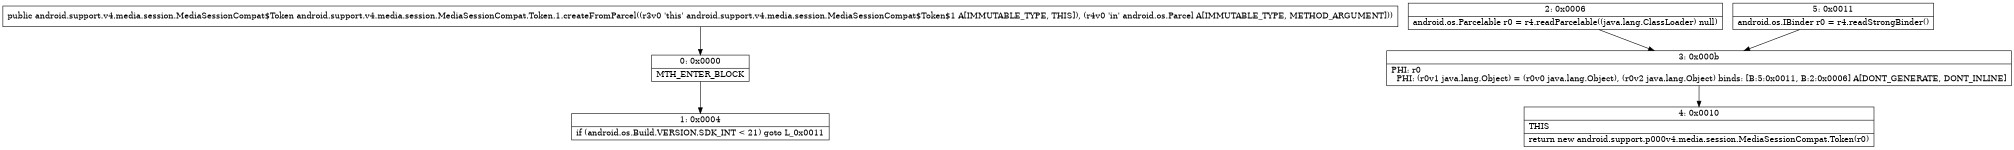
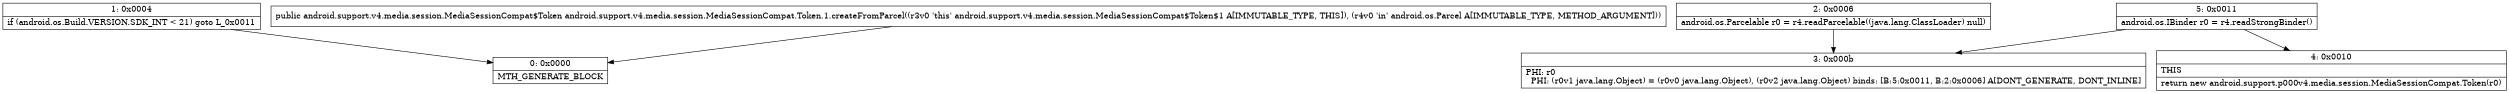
  digraph {
    node [shape=record]
-   n1 [label="{0\:\ 0x0000|MTH_ENTER_BLOCK\l}"]
+   n1 [label="{0\:\ 0x0000|MTH_GENERATE_BLOCK\l}"]
    n2 [label="{1\:\ 0x0004|if (android.os.Build.VERSION.SDK_INT \< 21) goto L_0x0011\l}"]
    n3 [label="{2\:\ 0x0006|android.os.Parcelable r0 = r4.readParcelable((java.lang.ClassLoader) null)\l}"]
    n4 [label="{3\:\ 0x000b|PHI: r0 \l  PHI: (r0v1 java.lang.Object) = (r0v0 java.lang.Object), (r0v2 java.lang.Object) binds: [B:5:0x0011, B:2:0x0006] A[DONT_GENERATE, DONT_INLINE]\l}"]
    n5 [label="{5\:\ 0x0011|android.os.IBinder r0 = r4.readStrongBinder()\l}"]
    n6 [label="{4\:\ 0x0010|THIS\l|return new android.support.p000v4.media.session.MediaSessionCompat.Token(r0)\l}"]
    n7 [label="{public android.support.v4.media.session.MediaSessionCompat$Token android.support.v4.media.session.MediaSessionCompat.Token.1.createFromParcel((r3v0 'this' android.support.v4.media.session.MediaSessionCompat$Token$1 A[IMMUTABLE_TYPE, THIS]), (r4v0 'in' android.os.Parcel A[IMMUTABLE_TYPE, METHOD_ARGUMENT])) }"]
-   n1 -> n2
+   n2 -> n1
    n3 -> n4
-   n4 -> n6
+   n5 -> n6
    n5 -> n4
    n7 -> n1
  }
